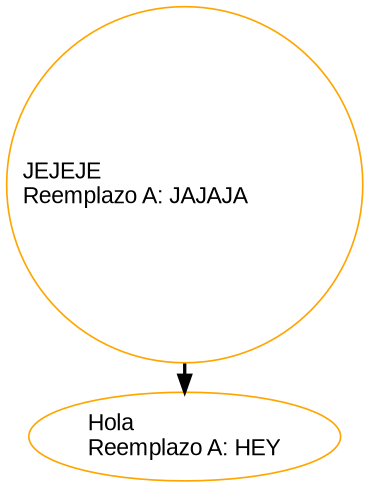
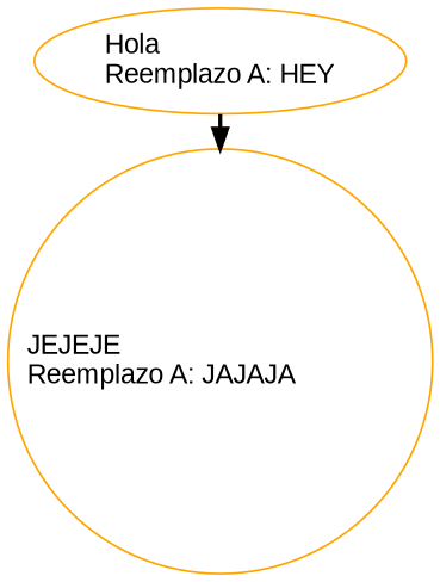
  digraph {
    rankdir=LR
    fontname="Liberation Sans"
    node [color=orange fontname="Liberation Sans"]
    n1 [label="Hola\lReemplazo A: HEY\l" shape=ellipse]
    n2 [label="JEJEJE\lReemplazo A: JAJAJA\l" shape=circle]
    subgraph sub_1 {
      rank=same
      n1
      n2
    }
-   n2 -> n1 [style=bold fontname="Liberation Sans"]
+   n1 -> n2 [style=bold fontname="Liberation Sans"]
  }
